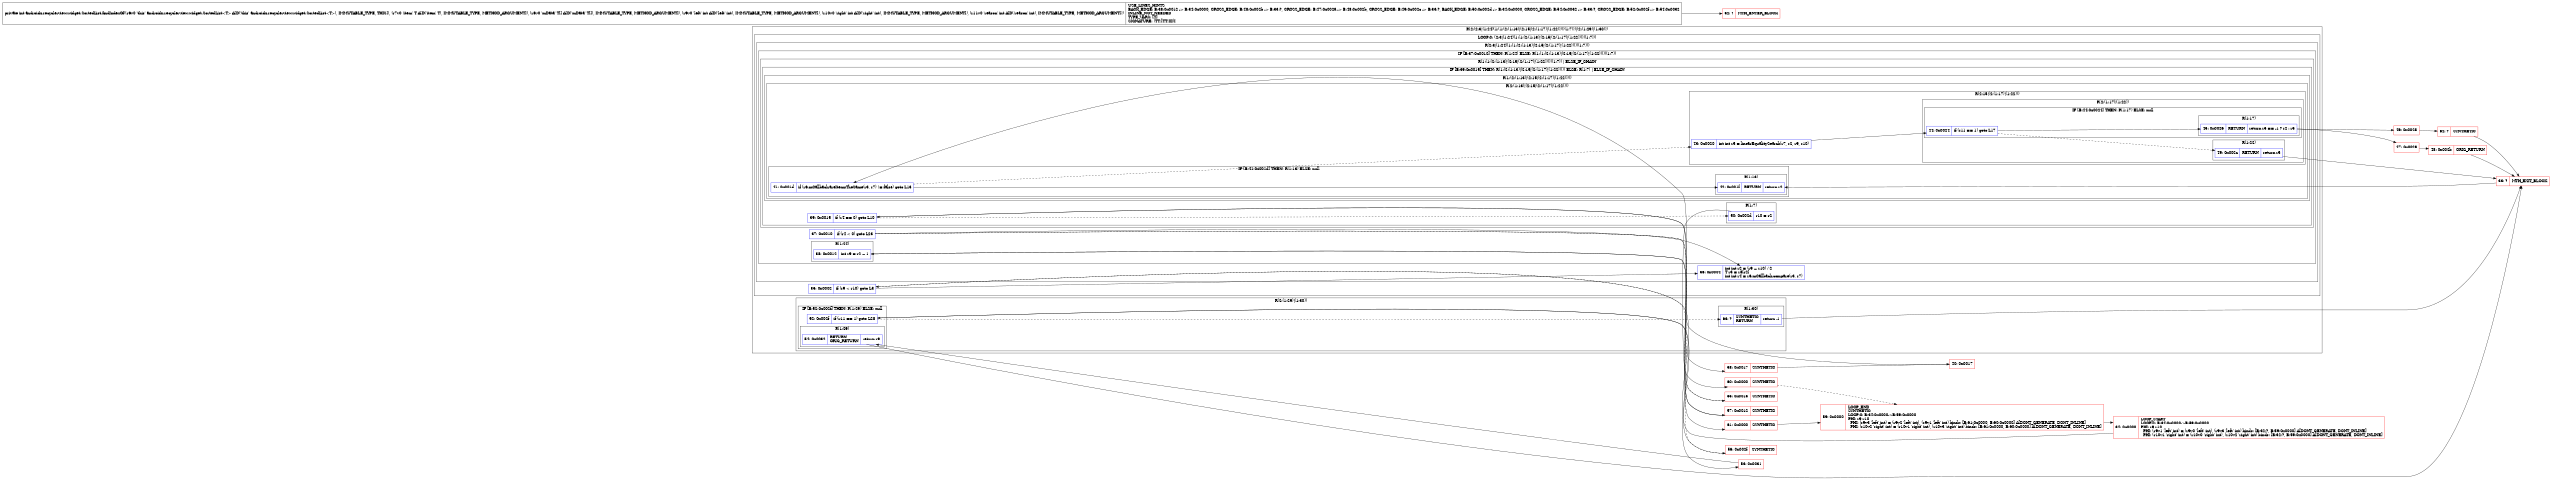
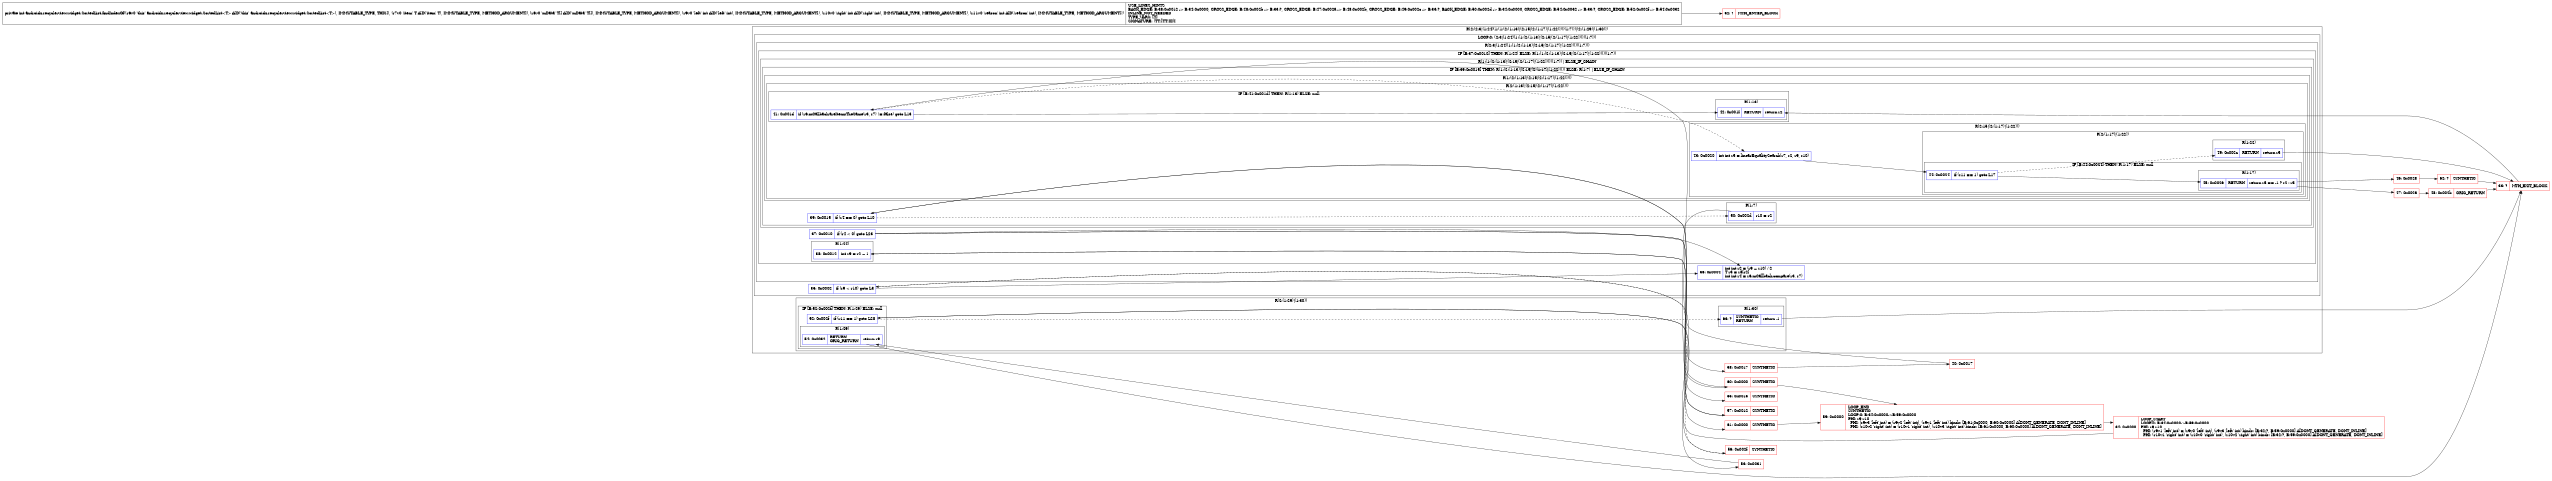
  digraph {
    rankdir=LR
    node [color=red shape=record]
    n1 [color=blue label="{38\:\ 0x0012|int r9 = r2 + 1\l}"]
    n2 [color=blue label="{42\:\ 0x001f|RETURN\l|return r2\l}"]
    n3 [color=blue label="{41\:\ 0x001d|if (r6.mCallback.areItemsTheSame(r3, r7) != false) goto L13\l}"]
    n4 [color=blue label="{45\:\ 0x0026|RETURN\l|return r5 == \-1 ? r2 : r5\l}"]
    n5 [color=blue label="{44\:\ 0x0024|if (r11 == 1) goto L17\l}"]
    n6 [color=blue label="{49\:\ 0x002c|RETURN\l|return r5\l}"]
    n7 [color=blue label="{43\:\ 0x0020|int int r5 = linearEqualitySearch(r7, r2, r9, r10)\l}"]
    n8 [color=blue label="{50\:\ 0x002d|r10 = r2\l}"]
    n9 [color=blue label="{39\:\ 0x0015|if (r4 == 0) goto L10\l}"]
    n10 [color=blue label="{37\:\ 0x0010|if (r4 \< 0) goto L23\l}"]
    n11 [color=blue label="{36\:\ 0x0004|int int r2 = (r9 + r10) \/ 2\lT r3 = r8[r2]\lint int r4 = r6.mCallback.compare(r3, r7)\l}"]
    n12 [color=blue label="{35\:\ 0x0002|if (r9 \< r10) goto L3\l}"]
    n13 [color=blue label="{54\:\ 0x0032|RETURN\lORIG_RETURN\l|return r9\l}"]
    n14 [color=blue label="{52\:\ 0x002f|if (r11 == 1) goto L28\l}"]
    n15 [color=blue label="{63\:\ ?|SYNTHETIC\lRETURN\l|return \-1\l}"]
    n16 [label="{61\:\ 0x0000|SYNTHETIC\l}"]
    n17 [label="{46\:\ 0x0028}"]
    n18 [label="{47\:\ 0x002a}"]
    n19 [label="{33\:\ ?|MTH_EXIT_BLOCK\l}"]
    n20 [label="{60\:\ 0x0000|SYNTHETIC\l}"]
    n21 [label="{58\:\ 0x0017|SYNTHETIC\l}"]
    n22 [label="{55\:\ 0x0015|SYNTHETIC\l}"]
    n23 [label="{57\:\ 0x0012|SYNTHETIC\l}"]
    n24 [label="{56\:\ 0x002f|SYNTHETIC\l}"]
    n25 [label="{53\:\ 0x0031}"]
    n26 [label="{59\:\ 0x0000|LOOP_END\lSYNTHETIC\lLOOP:0: B:34:0x0000\-\>B:59:0x0000\lPHI: r9 r10 \l  PHI: (r9v3 'left' int) = (r9v2 'left' int), (r9v1 'left' int) binds: [B:61:0x0000, B:60:0x0000] A[DONT_GENERATE, DONT_INLINE]\l  PHI: (r10v2 'right' int) = (r10v1 'right' int), (r10v3 'right' int) binds: [B:61:0x0000, B:60:0x0000] A[DONT_GENERATE, DONT_INLINE]\l}"]
    n27 [label="{40\:\ 0x0017}"]
    n28 [label="{62\:\ ?|SYNTHETIC\l}"]
    n29 [label="{48\:\ 0x002b|ORIG_RETURN\l}"]
    n30 [label="{32\:\ ?|MTH_ENTER_BLOCK\l}"]
    n31 [label="{34\:\ 0x0000|LOOP_START\lLOOP:0: B:34:0x0000\-\>B:59:0x0000\lPHI: r9 r10 \l  PHI: (r9v1 'left' int) = (r9v0 'left' int), (r9v3 'left' int) binds: [B:32:?, B:59:0x0000] A[DONT_GENERATE, DONT_INLINE]\l  PHI: (r10v1 'right' int) = (r10v0 'right' int), (r10v2 'right' int) binds: [B:32:?, B:59:0x0000] A[DONT_GENERATE, DONT_INLINE]\l}"]
    n32 [label="{private int androidx.recyclerview.widget.SortedList.findIndexOf((r6v0 'this' androidx.recyclerview.widget.SortedList\<T\> A[D('this' androidx.recyclerview.widget.SortedList\<T\>), IMMUTABLE_TYPE, THIS]), (r7v0 'item' T A[D('item' T), IMMUTABLE_TYPE, METHOD_ARGUMENT]), (r8v0 'mData' T[] A[D('mData' T[]), IMMUTABLE_TYPE, METHOD_ARGUMENT]), (r9v0 'left' int A[D('left' int), IMMUTABLE_TYPE, METHOD_ARGUMENT]), (r10v0 'right' int A[D('right' int), IMMUTABLE_TYPE, METHOD_ARGUMENT]), (r11v0 'reason' int A[D('reason' int), IMMUTABLE_TYPE, METHOD_ARGUMENT]))  | USE_LINES_HINTS\lBACK_EDGE: B:38:0x0012 \-\> B:34:0x0000, CROSS_EDGE: B:48:0x002b \-\> B:33:?, CROSS_EDGE: B:47:0x002a \-\> B:48:0x002b, CROSS_EDGE: B:49:0x002c \-\> B:33:?, BACK_EDGE: B:50:0x002d \-\> B:34:0x0000, CROSS_EDGE: B:54:0x0032 \-\> B:33:?, CROSS_EDGE: B:52:0x002f \-\> B:54:0x0032\lINLINE_NOT_NEEDED\lTYPE_VARS: [T]\lSIGNATURE: (TT;[TT;III)I\l}" color=""]
    subgraph cluster_1 {
      label="R(2:(2:3|(1:24)(1:(1:(2:(1:13)|(2:15|(2:(1:17)|(1:22)))))(1:7)))|(2:(1:29)|(1:30)))"
      subgraph cluster_2 {
        label="LOOP:0: (2:3|(1:24)(1:(1:(2:(1:13)|(2:15|(2:(1:17)|(1:22)))))(1:7)))"
        n12
        subgraph cluster_3 {
          label="R(2:3|(1:24)(1:(1:(2:(1:13)|(2:15|(2:(1:17)|(1:22)))))(1:7)))"
          n11
          subgraph cluster_4 {
            label="IF [B:37:0x0010] THEN: R(1:24) ELSE: R(1:(1:(2:(1:13)|(2:15|(2:(1:17)|(1:22)))))(1:7))"
            n10
            subgraph cluster_5 {
              label="R(1:24)"
              n1
            }
            subgraph cluster_6 {
              label="R(1:(1:(2:(1:13)|(2:15|(2:(1:17)|(1:22)))))(1:7)) | ELSE_IF_CHAIN\l"
              subgraph cluster_7 {
                label="IF [B:39:0x0015] THEN: R(1:(2:(1:13)|(2:15|(2:(1:17)|(1:22))))) ELSE: R(1:7) | ELSE_IF_CHAIN\l"
                n9
                subgraph cluster_8 {
                  label="R(1:(2:(1:13)|(2:15|(2:(1:17)|(1:22)))))"
                  subgraph cluster_9 {
                    label="R(2:(1:13)|(2:15|(2:(1:17)|(1:22))))"
                    subgraph cluster_10 {
                      label="IF [B:41:0x001d] THEN: R(1:13) ELSE: null"
                      n3
                      subgraph cluster_11 {
                        label="R(1:13)"
                        n2
                      }
                    }
                    subgraph cluster_12 {
                      label="R(2:15|(2:(1:17)|(1:22)))"
                      n7
                      subgraph cluster_13 {
                        label="R(2:(1:17)|(1:22))"
                        subgraph cluster_14 {
                          label="IF [B:44:0x0024] THEN: R(1:17) ELSE: null"
                          n5
                          subgraph cluster_15 {
                            label="R(1:17)"
                            n4
                          }
                        }
                        subgraph cluster_16 {
                          label="R(1:22)"
                          n6
                        }
                      }
                    }
                  }
                }
                subgraph cluster_17 {
                  label="R(1:7)"
                  n8
                }
              }
            }
          }
        }
      }
      subgraph cluster_18 {
        label="R(2:(1:29)|(1:30))"
        subgraph cluster_19 {
          label="IF [B:52:0x002f] THEN: R(1:29) ELSE: null"
          n14
          subgraph cluster_20 {
            label="R(1:29)"
            n13
          }
        }
        subgraph cluster_21 {
          label="R(1:30)"
          n15
        }
      }
    }
    n1 -> n16
    n3 -> n2
    n3 -> n7 [style=dashed]
    n4 -> n17
    n4 -> n18
    n5 -> n4
    n5 -> n6 [style=dashed]
    n6 -> n19
    n7 -> n5
    n8 -> n20
    n9 -> n8 [style=dashed]
    n9 -> n21
    n10 -> n11
-   n10 -> n22 [style=dashed]
+   n10 -> n22 [style=solid]
    n10 -> n23
    n12 -> n11
    n12 -> n24 [style=dashed]
    n13 -> n19
    n14 -> n15 [style=dashed]
    n14 -> n25
    n15 -> n19
    n16 -> n26
    n17 -> n28
    n18 -> n29
    n19 -> n2
-   n20 -> n26 [style=dashed]
+   n20 -> n26
    n21 -> n27
-   n22 -> n9
+   n20 -> n9
    n23 -> n1
    n24 -> n14
    n25 -> n13
    n26 -> n31
    n27 -> n3
    n28 -> n19
    n29 -> n19
    n31 -> n12
    n32 -> n30
  }
